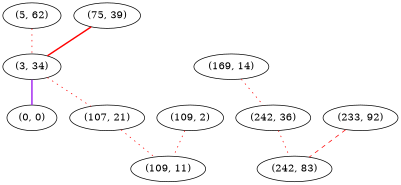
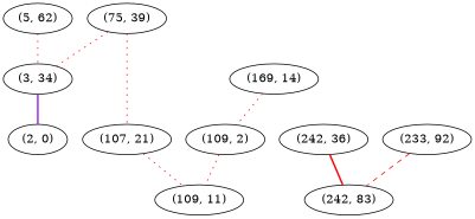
  graph {
    edge [color=red style=dotted weight=1]
    "(5, 62)"
    "(3, 34)"
-   "(0, 0)"
+   "(0, 0)" [label="(2, 0)"]
    "(75, 39)"
    "(107, 21)"
    "(109, 11)"
    "(169, 14)"
    "(242, 36)"
    "(242, 83)"
    "(233, 92)"
    "(109, 2)"
    "(5, 62)" -- "(3, 34)"
    "(3, 34)" -- "(0, 0)" [color=purple style=bold weight=4]
-   "(75, 39)" -- "(3, 34)" [style=bold]
-   "(3, 34)" -- "(107, 21)"
+   "(75, 39)" -- "(3, 34)"
+   "(75, 39)" -- "(107, 21)"
    "(107, 21)" -- "(109, 11)"
-   "(169, 14)" -- "(242, 36)"
-   "(242, 36)" -- "(242, 83)"
+   "(169, 14)" -- "(109, 2)"
+   "(242, 36)" -- "(242, 83)" [style=bold]
    "(233, 92)" -- "(242, 83)" [style=dashed]
    "(109, 2)" -- "(109, 11)"
  }
